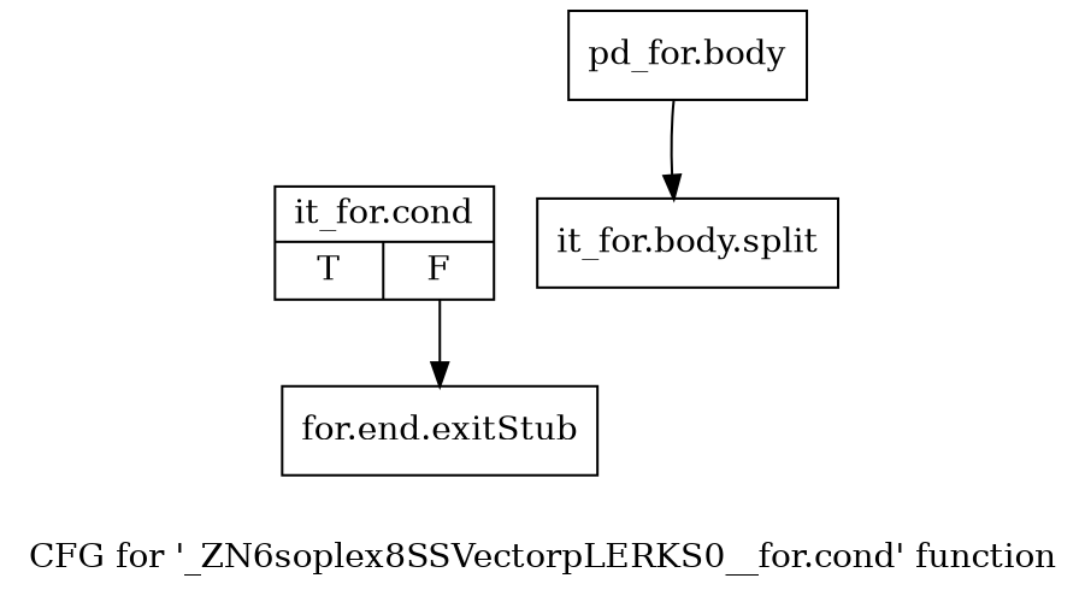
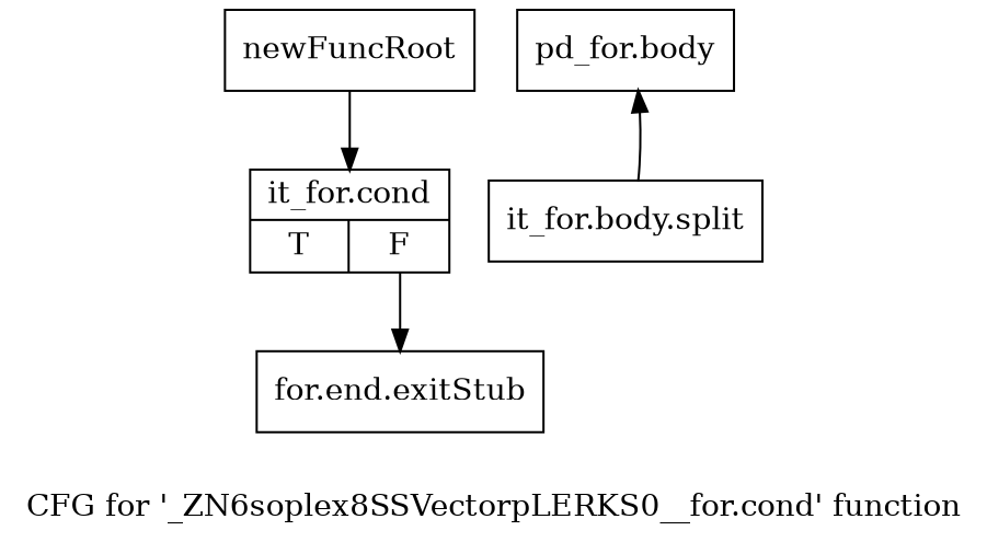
  digraph {
    label="CFG for '_ZN6soplex8SSVectorpLERKS0__for.cond' function"
    node [shape=record]
+   n1 [label="{newFuncRoot}"]
    n2 [label="{it_for.cond|{<s0>T|<s1>F}}"]
    n3 [label="{for.end.exitStub}"]
    n4 [label="{pd_for.body}"]
    n5 [label="{it_for.body.split}"]
+   n1 -> n2
    n2 -> n3 [tailport=s1]
-   n4 -> n5
+   n5 -> n4
  }
